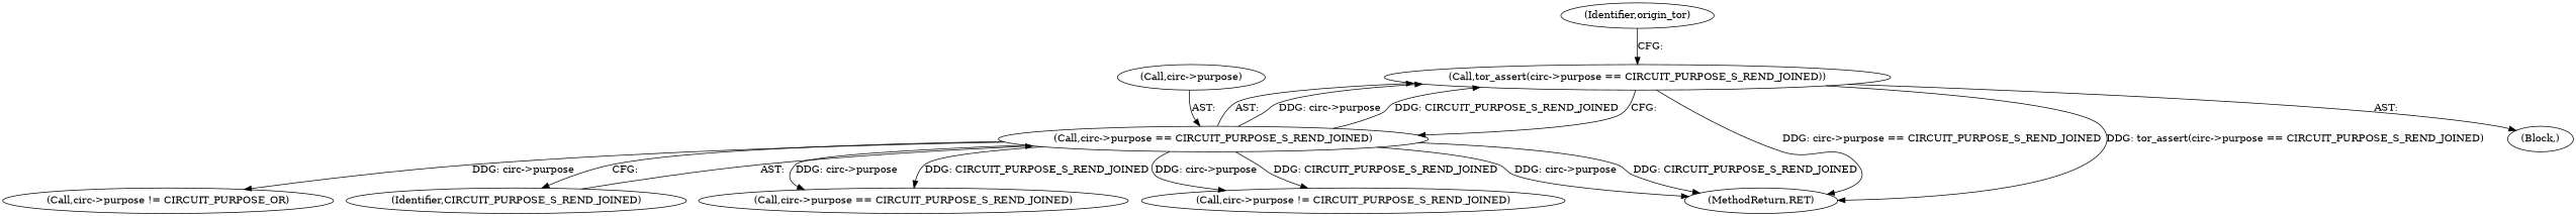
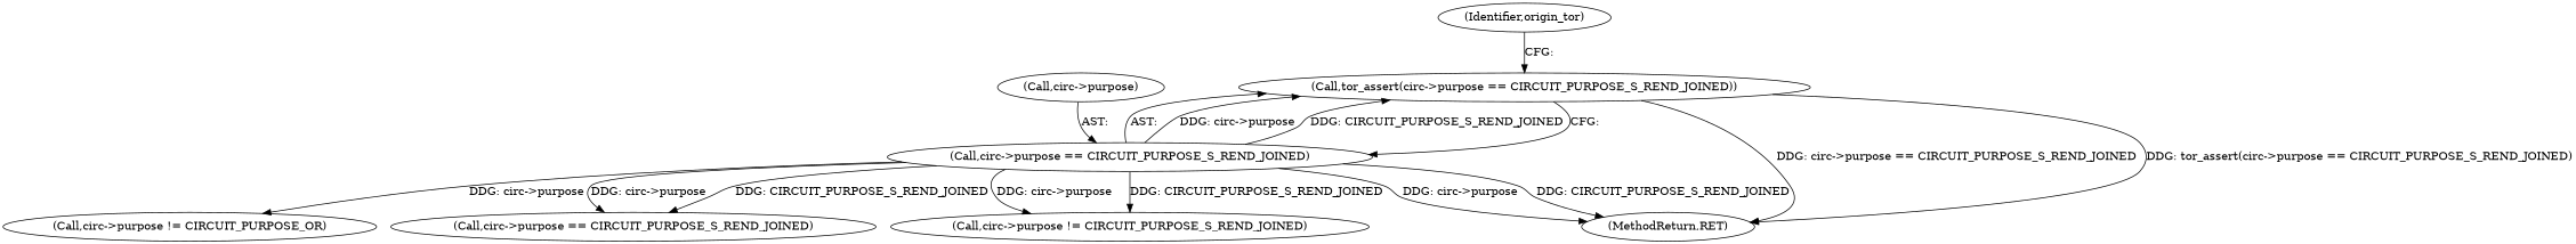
  digraph {
    n1 [label="(Call,tor_assert(circ->purpose == CIRCUIT_PURPOSE_S_REND_JOINED))"]
    n2 [label="(Call,circ->purpose == CIRCUIT_PURPOSE_S_REND_JOINED)"]
    n3 [label="(MethodReturn,RET)"]
-   n4 [label="(Block,)"]
    n5 [label="(Call,circ->purpose != CIRCUIT_PURPOSE_OR)"]
-   n6 [label="(Identifier,CIRCUIT_PURPOSE_S_REND_JOINED)"]
    n7 [label="(Call,circ->purpose == CIRCUIT_PURPOSE_S_REND_JOINED)"]
    n8 [label="(Call,circ->purpose != CIRCUIT_PURPOSE_S_REND_JOINED)"]
    n9 [label="(Identifier,origin_tor)"]
    n10 [label="(Call,circ->purpose)"]
    n1 -> n2 [label="CFG: "]
    n1 -> n3 [label="DDG: circ->purpose == CIRCUIT_PURPOSE_S_REND_JOINED"]
    n1 -> n3 [label="DDG: tor_assert(circ->purpose == CIRCUIT_PURPOSE_S_REND_JOINED)"]
-   n1 -> n4 [label="AST: "]
    n2 -> n1 [label="AST: "]
    n2 -> n1 [label="DDG: circ->purpose"]
    n2 -> n1 [label="DDG: CIRCUIT_PURPOSE_S_REND_JOINED"]
    n2 -> n3 [label="DDG: circ->purpose"]
    n2 -> n3 [label="DDG: CIRCUIT_PURPOSE_S_REND_JOINED"]
    n2 -> n5 [label="DDG: circ->purpose"]
-   n2 -> n6 [label="CFG: "]
    n2 -> n7 [label="DDG: circ->purpose"]
    n2 -> n7 [label="DDG: CIRCUIT_PURPOSE_S_REND_JOINED"]
    n2 -> n8 [label="DDG: circ->purpose"]
    n2 -> n8 [label="DDG: CIRCUIT_PURPOSE_S_REND_JOINED"]
-   n6 -> n2 [label="AST: "]
    n9 -> n1 [label="CFG: "]
    n10 -> n2 [label="AST: "]
  }
